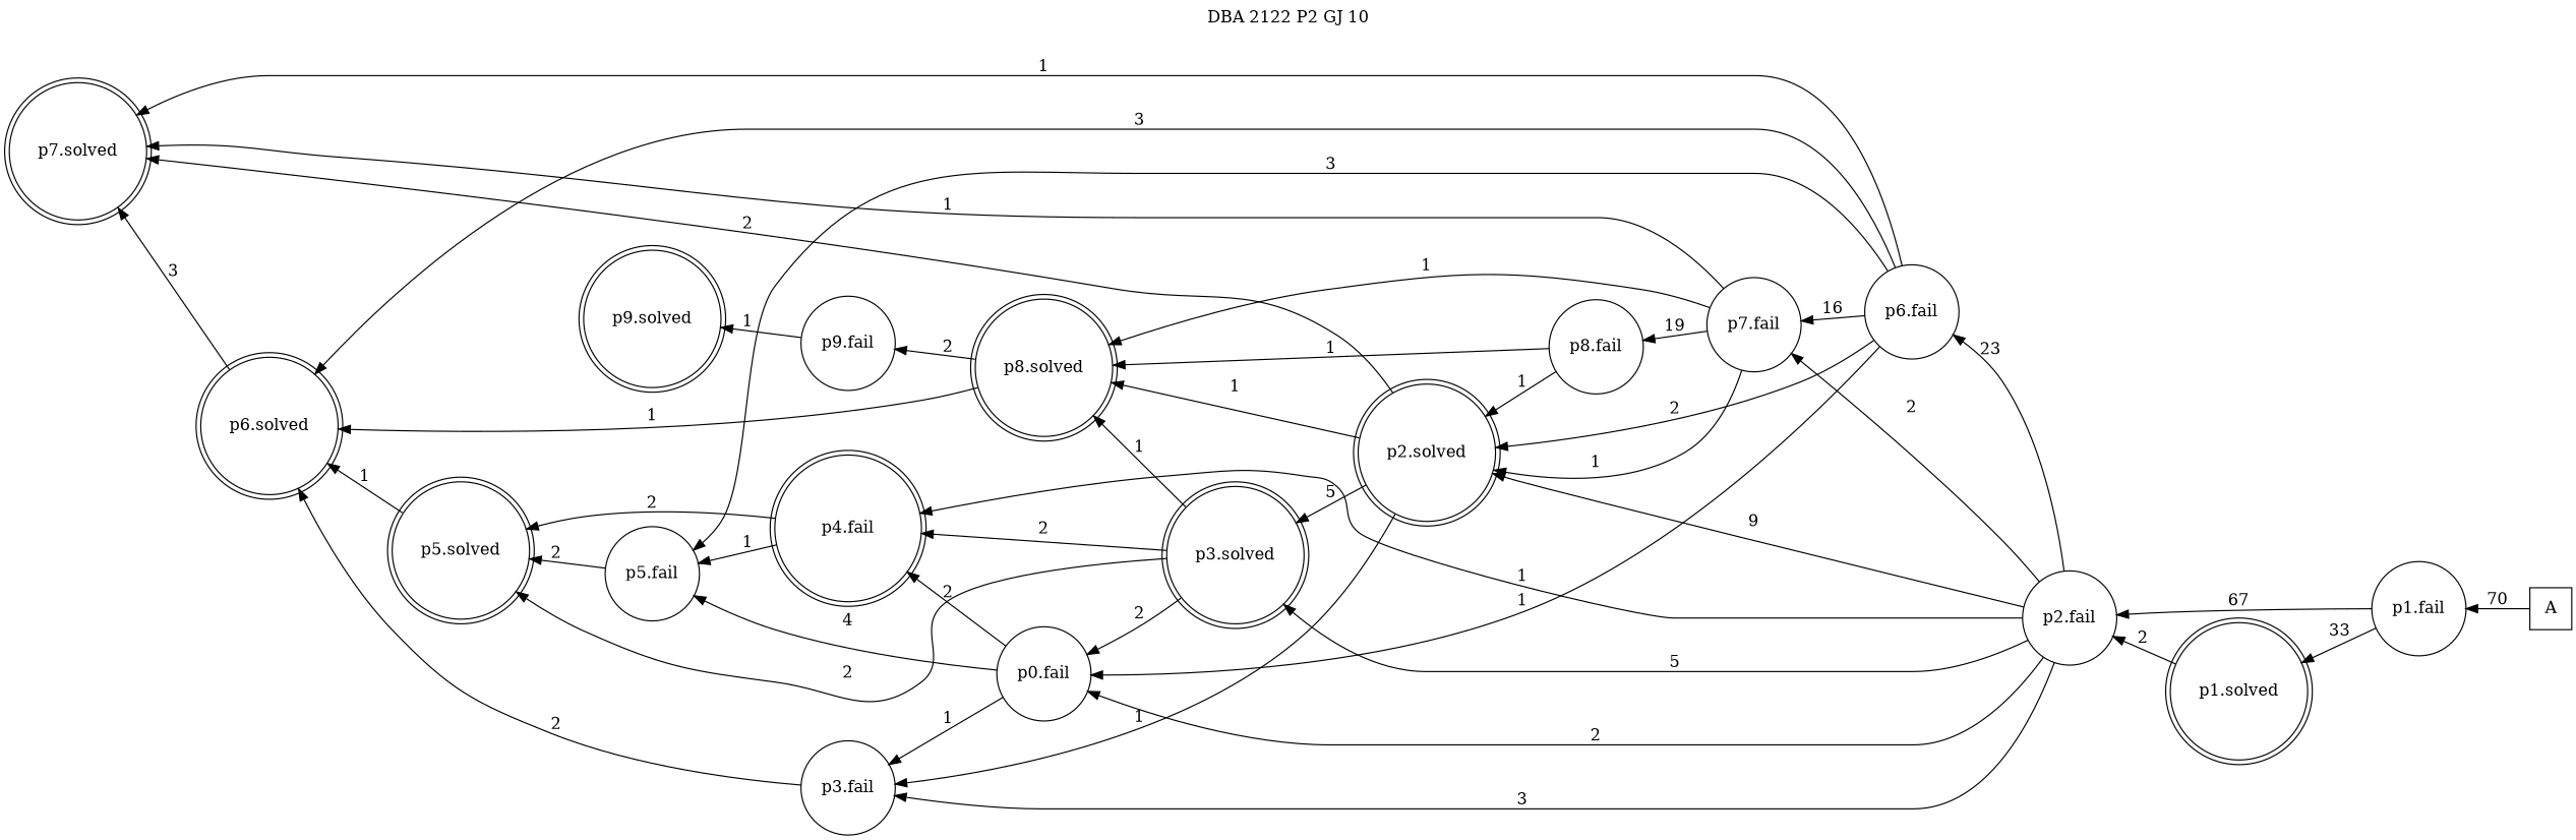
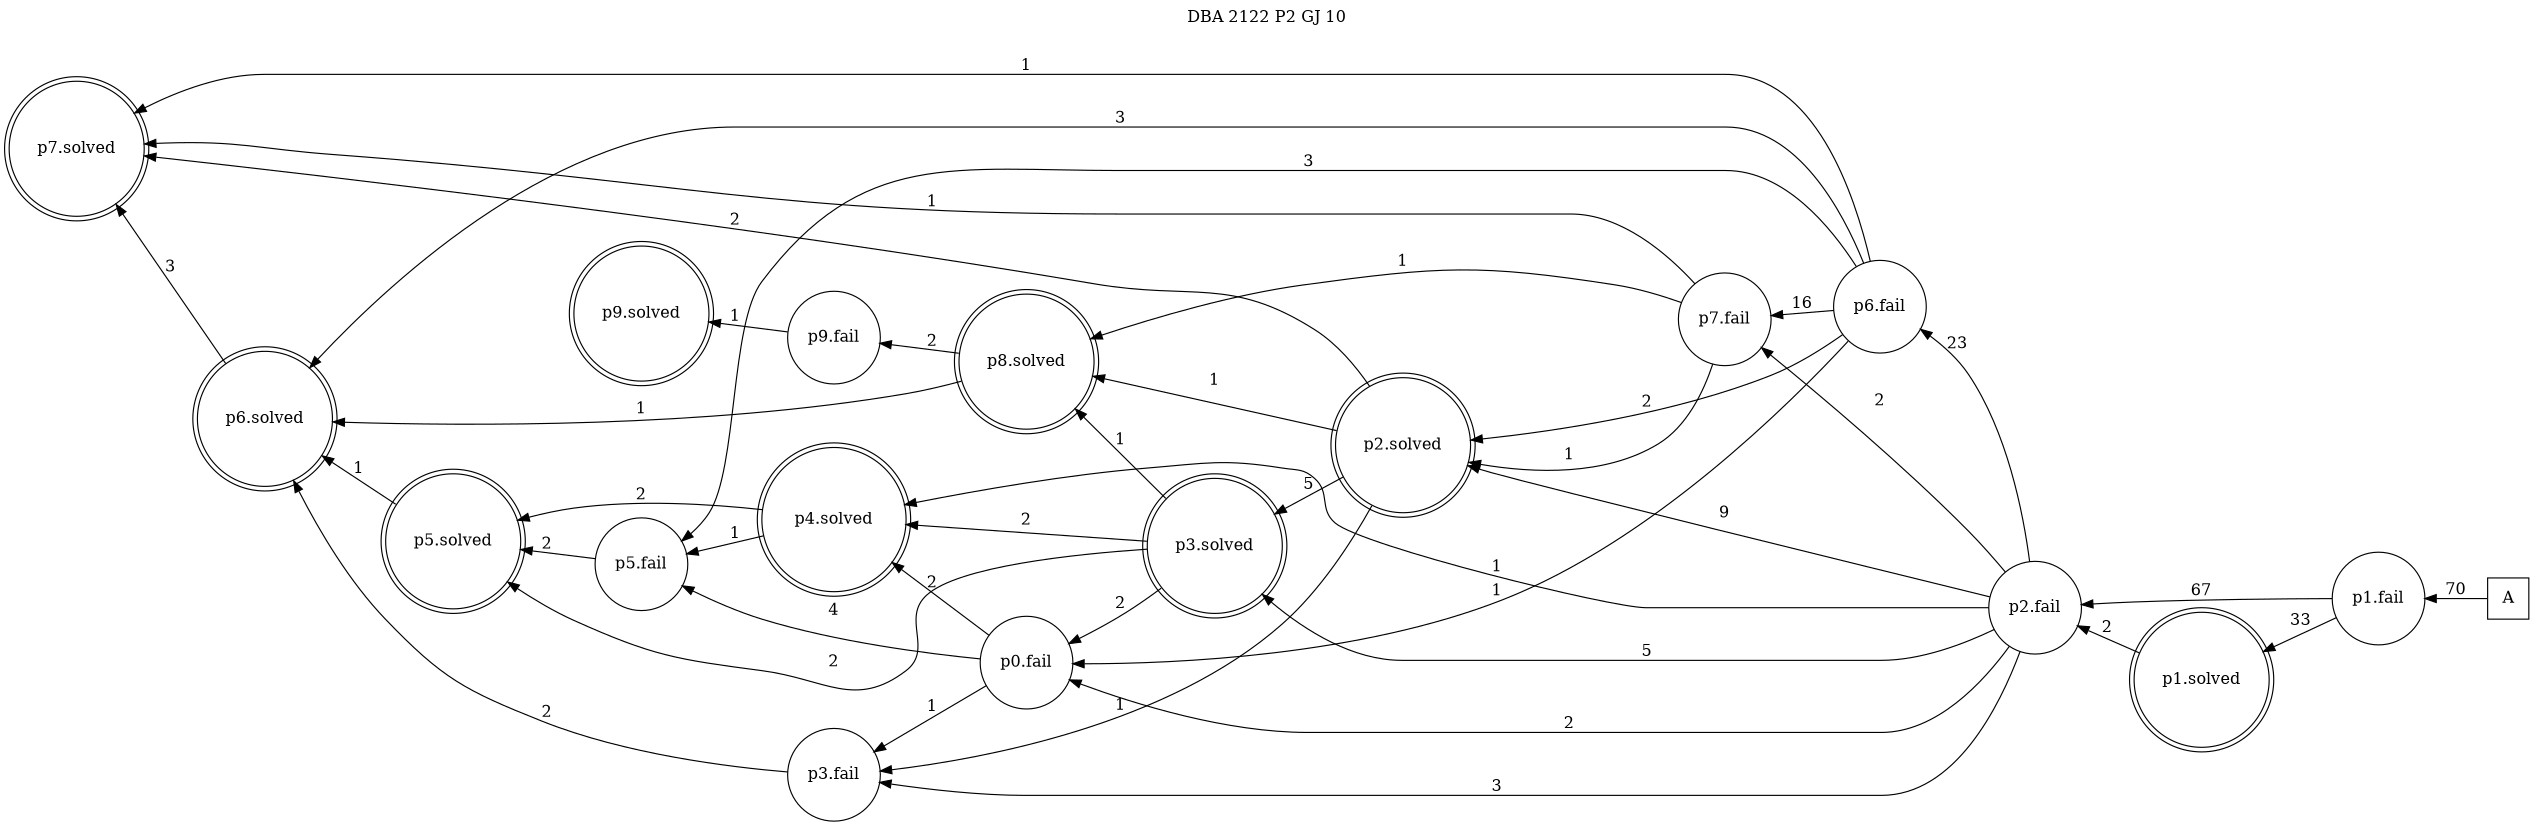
  digraph {
    label=" DBA 2122 P2 GJ 10 "
    labelloc=tl
    rankdir=RL
    node [shape=circle]
    n1 [label=A shape=square]
    n2 [label="p1.fail"]
    n3 [label="p1.solved" shape=doublecircle]
    n4 [label="p2.fail"]
    n5 [label="p3.fail"]
    n6 [label="p0.fail"]
    n7 [label="p2.solved" shape=doublecircle]
    n8 [label="p6.fail"]
    n9 [label="p3.solved" shape=doublecircle]
    n10 [label="p7.fail"]
-   n11 [label="p4.fail" shape=doublecircle]
+   n11 [label="p4.solved" shape=doublecircle]
    n12 [label="p6.solved" shape=doublecircle]
    n13 [label="p5.fail"]
    n14 [label="p7.solved" shape=doublecircle]
    n15 [label="p8.solved" shape=doublecircle]
    n16 [label="p5.solved" shape=doublecircle]
-   n17 [label="p8.fail"]
    n18 [label="p9.fail"]
    n19 [label="p9.solved" shape=doublecircle]
    n1 -> n2 [label=70]
    n2 -> n3 [label=33]
    n2 -> n4 [label=67]
    n3 -> n4 [label=2]
    n4 -> n5 [label=3]
    n4 -> n6 [label=2]
    n4 -> n7 [label=9]
    n4 -> n8 [label=23]
    n4 -> n9 [label=5]
    n4 -> n10 [label=2]
    n4 -> n11 [label=1]
    n5 -> n12 [label=2]
    n6 -> n5 [label=1]
    n6 -> n11 [label=2]
    n6 -> n13 [label=4]
    n7 -> n5 [label=1]
    n7 -> n9 [label=5]
    n7 -> n14 [label=2]
    n7 -> n15 [label=1]
    n8 -> n6 [label=1]
    n8 -> n7 [label=2]
    n8 -> n10 [label=16]
    n8 -> n12 [label=3]
    n8 -> n13 [label=3]
    n8 -> n14 [label=1]
    n9 -> n6 [label=2]
    n9 -> n11 [label=2]
    n9 -> n15 [label=1]
    n9 -> n16 [label=2]
    n10 -> n7 [label=1]
    n10 -> n14 [label=1]
    n10 -> n15 [label=1]
-   n10 -> n17 [label=19]
    n11 -> n13 [label=1]
    n11 -> n16 [label=2]
    n12 -> n14 [label=3]
    n13 -> n16 [label=2]
    n15 -> n12 [label=1]
    n15 -> n18 [label=2]
    n16 -> n12 [label=1]
-   n17 -> n7 [label=1]
-   n17 -> n15 [label=1]
    n18 -> n19 [label=1]
  }
